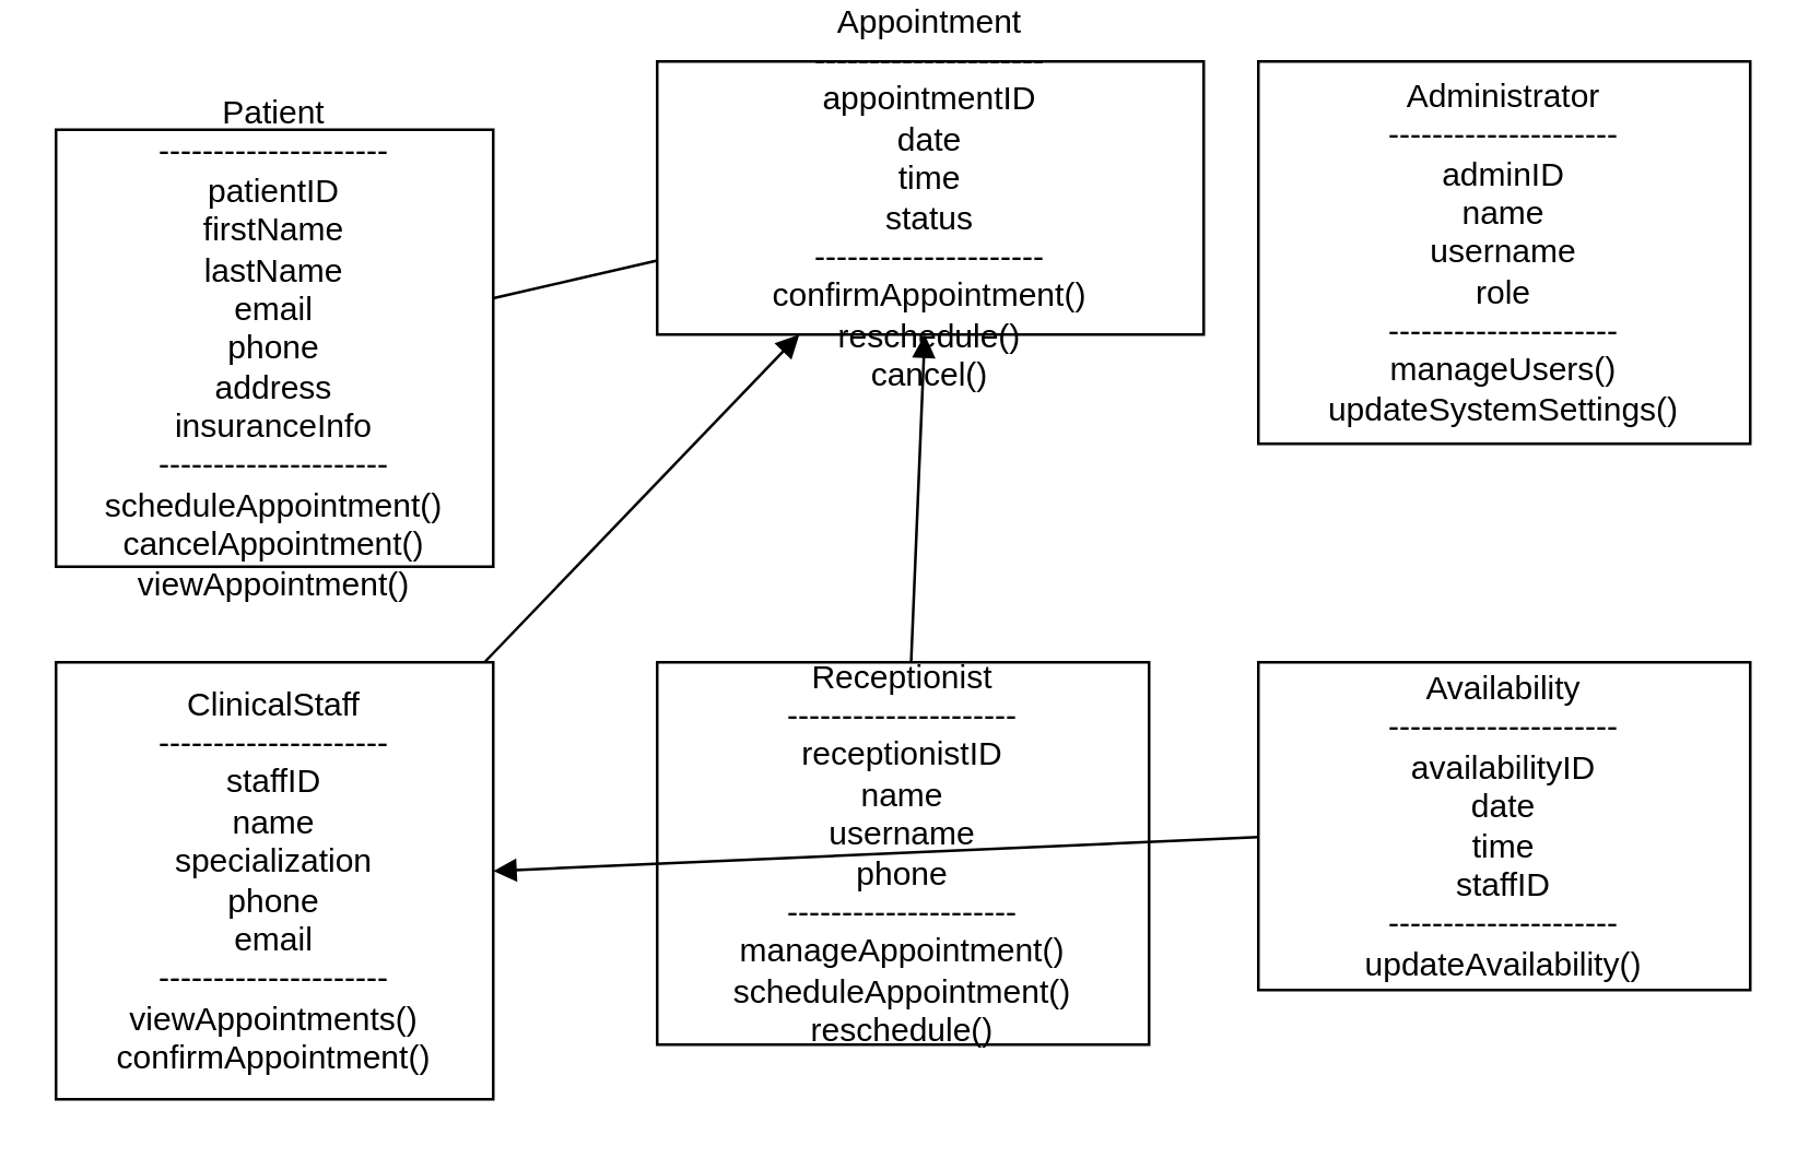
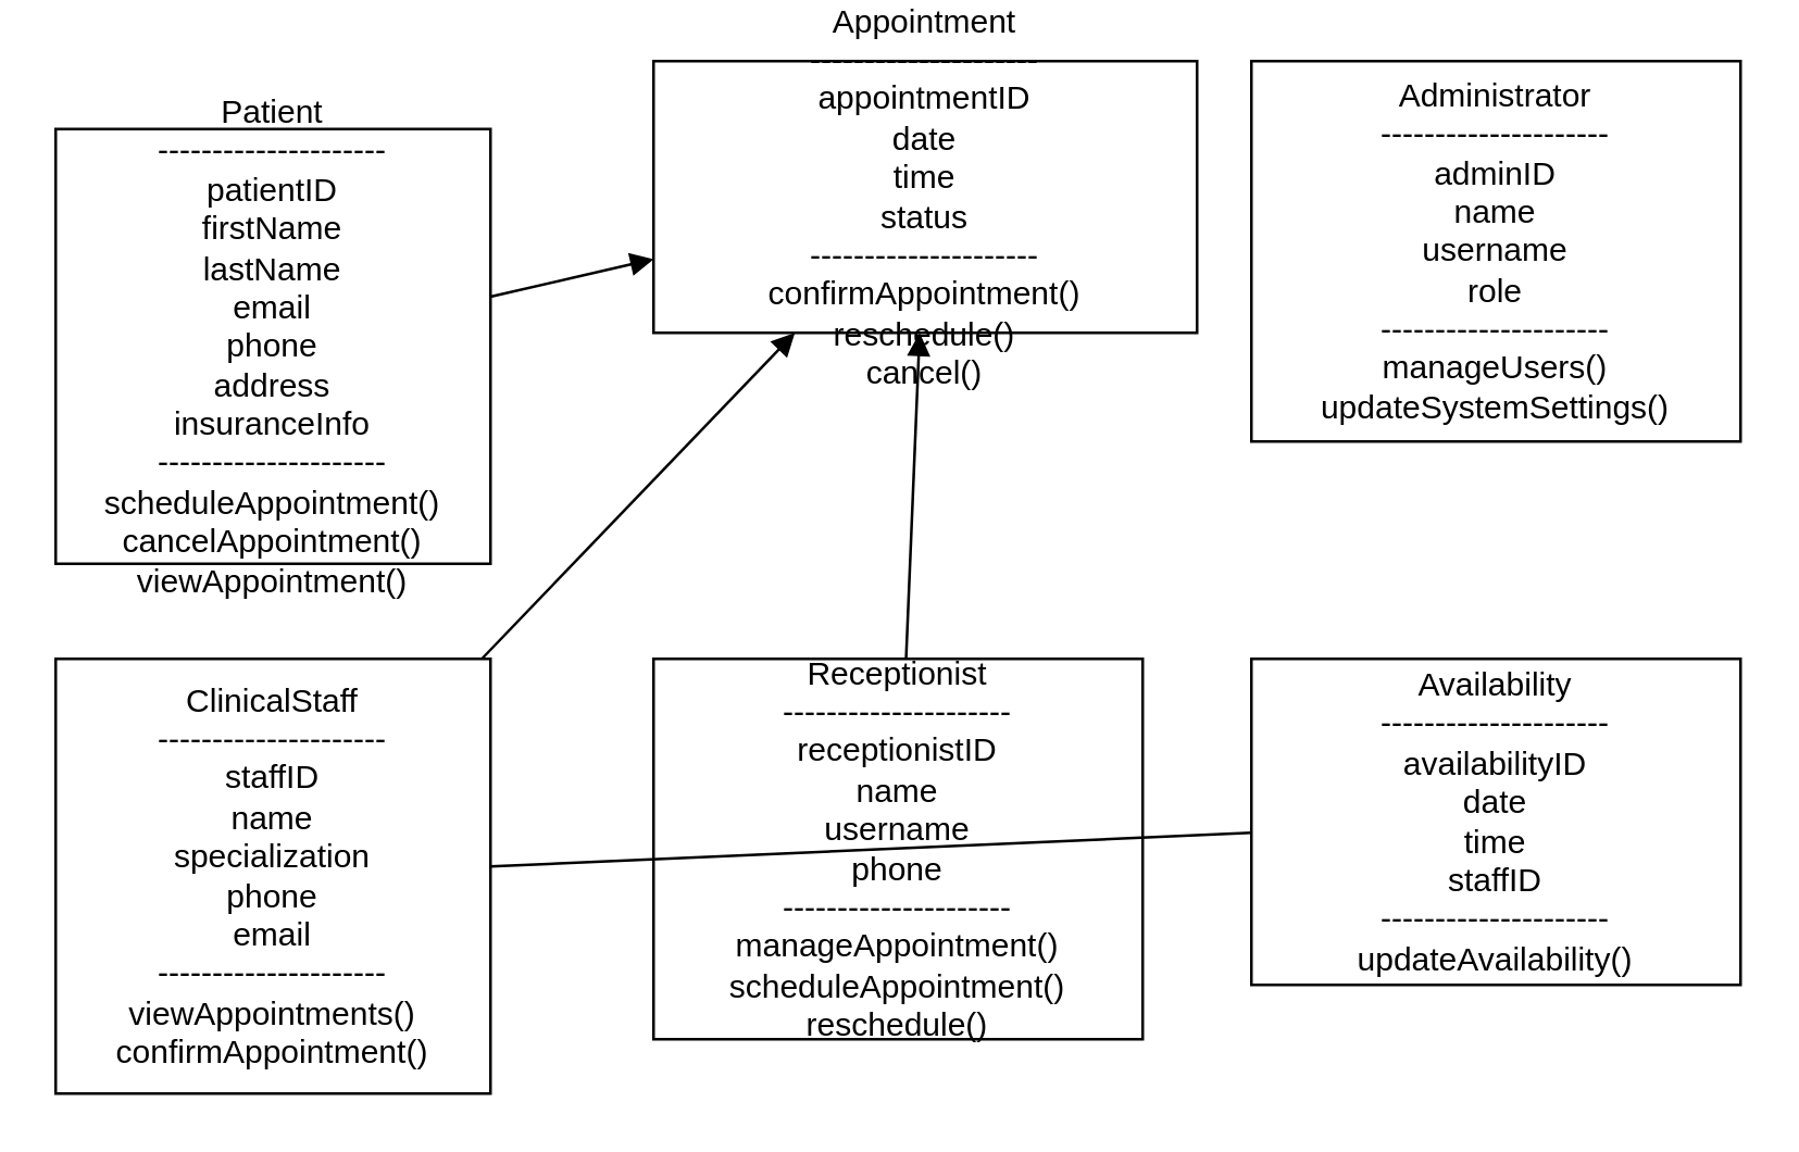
  <mxCell id="0" />
  <mxCell id="1" parent="0" />
  <mxCell id="2" value="Patient&#10;---------------------&#10;patientID&#10;firstName&#10;lastName&#10;email&#10;phone&#10;address&#10;insuranceInfo&#10;---------------------&#10;scheduleAppointment()&#10;cancelAppointment()&#10;viewAppointment()" style="rounded=0;whiteSpace=wrap;html=1;" vertex="1" parent="1"><mxGeometry x="20" y="45" width="160" height="160" as="geometry" /></mxCell>
  <mxCell id="3" value="Appointment&#10;---------------------&#10;appointmentID&#10;date&#10;time&#10;status&#10;---------------------&#10;confirmAppointment()&#10;reschedule()&#10;cancel()" style="rounded=0;whiteSpace=wrap;html=1;" vertex="1" parent="1"><mxGeometry x="240" y="20" width="200" height="100" as="geometry" /></mxCell>
  <mxCell id="4" value="ClinicalStaff&#10;---------------------&#10;staffID&#10;name&#10;specialization&#10;phone&#10;email&#10;---------------------&#10;viewAppointments()&#10;confirmAppointment()" style="rounded=0;whiteSpace=wrap;html=1;" vertex="1" parent="1"><mxGeometry x="20" y="240" width="160" height="160" as="geometry" /></mxCell>
  <mxCell id="5" value="Receptionist&#10;---------------------&#10;receptionistID&#10;name&#10;username&#10;phone&#10;---------------------&#10;manageAppointment()&#10;scheduleAppointment()&#10;reschedule()" style="rounded=0;whiteSpace=wrap;html=1;" vertex="1" parent="1"><mxGeometry x="240" y="240" width="180" height="140" as="geometry" /></mxCell>
  <mxCell id="6" value="Administrator&#10;---------------------&#10;adminID&#10;name&#10;username&#10;role&#10;---------------------&#10;manageUsers()&#10;updateSystemSettings()" style="rounded=0;whiteSpace=wrap;html=1;" vertex="1" parent="1"><mxGeometry x="460" y="20" width="180" height="140" as="geometry" /></mxCell>
  <mxCell id="7" value="Availability&#10;---------------------&#10;availabilityID&#10;date&#10;time&#10;staffID&#10;---------------------&#10;updateAvailability()" style="rounded=0;whiteSpace=wrap;html=1;" vertex="1" parent="1"><mxGeometry x="460" y="240" width="180" height="120" as="geometry" /></mxCell>
- <mxCell id="8" style="endArrow=none;html=1;" edge="1" source="2" target="3" parent="1"><mxGeometry relative="1" as="geometry" /></mxCell>
+ <mxCell id="8" style="endArrow=block;html=1;" edge="1" source="2" target="3" parent="1"><mxGeometry relative="1" as="geometry" /></mxCell>
  <mxCell id="9" style="endArrow=block;html=1;" edge="1" source="4" target="3" parent="1"><mxGeometry relative="1" as="geometry" /></mxCell>
  <mxCell id="10" style="endArrow=block;html=1;" edge="1" source="5" target="3" parent="1"><mxGeometry relative="1" as="geometry" /></mxCell>
- <mxCell id="11" style="endArrow=block;html=1;" edge="1" source="7" target="4" parent="1"><mxGeometry relative="1" as="geometry" /></mxCell>
+ <mxCell id="11" style="endArrow=none;html=1;" edge="1" source="7" target="4" parent="1"><mxGeometry relative="1" as="geometry" /></mxCell>
